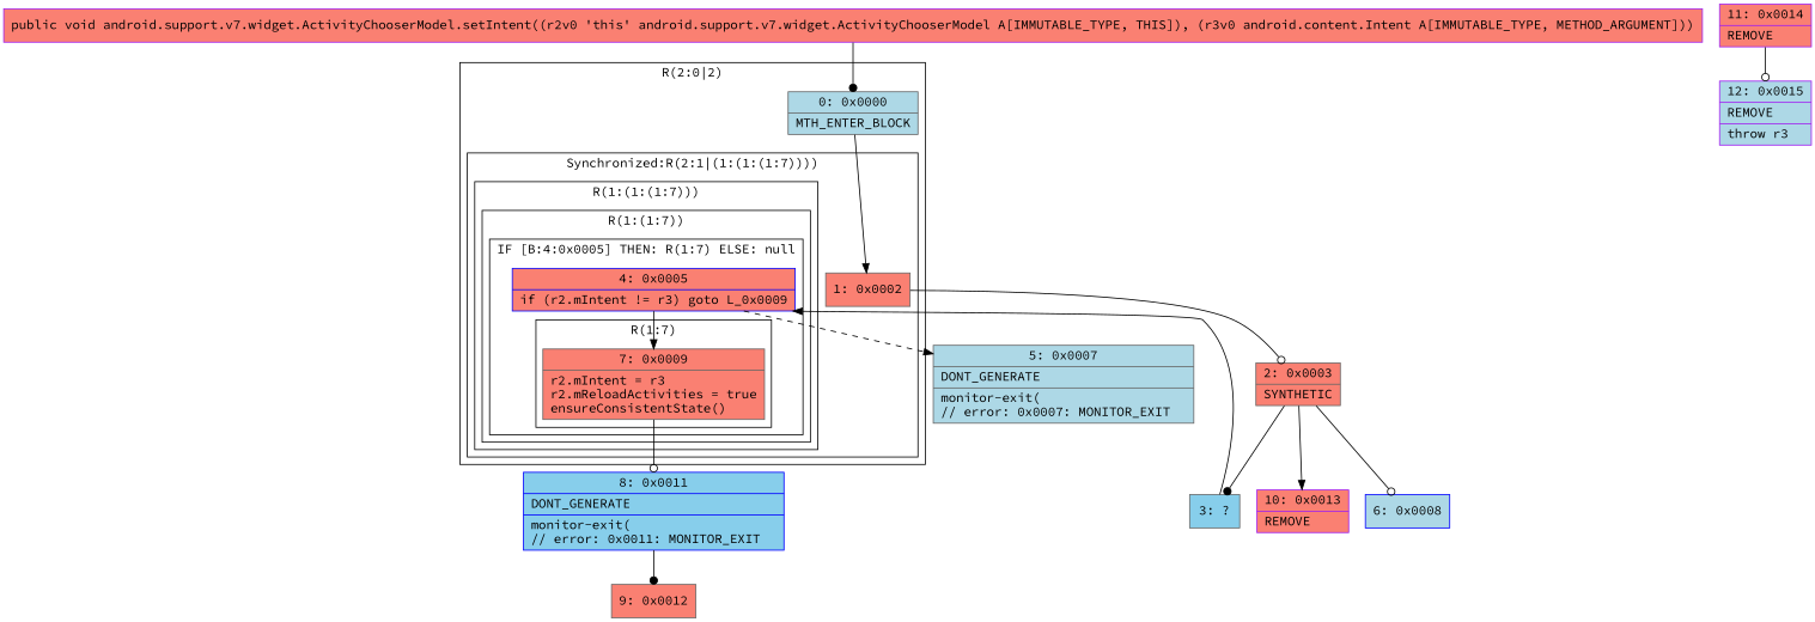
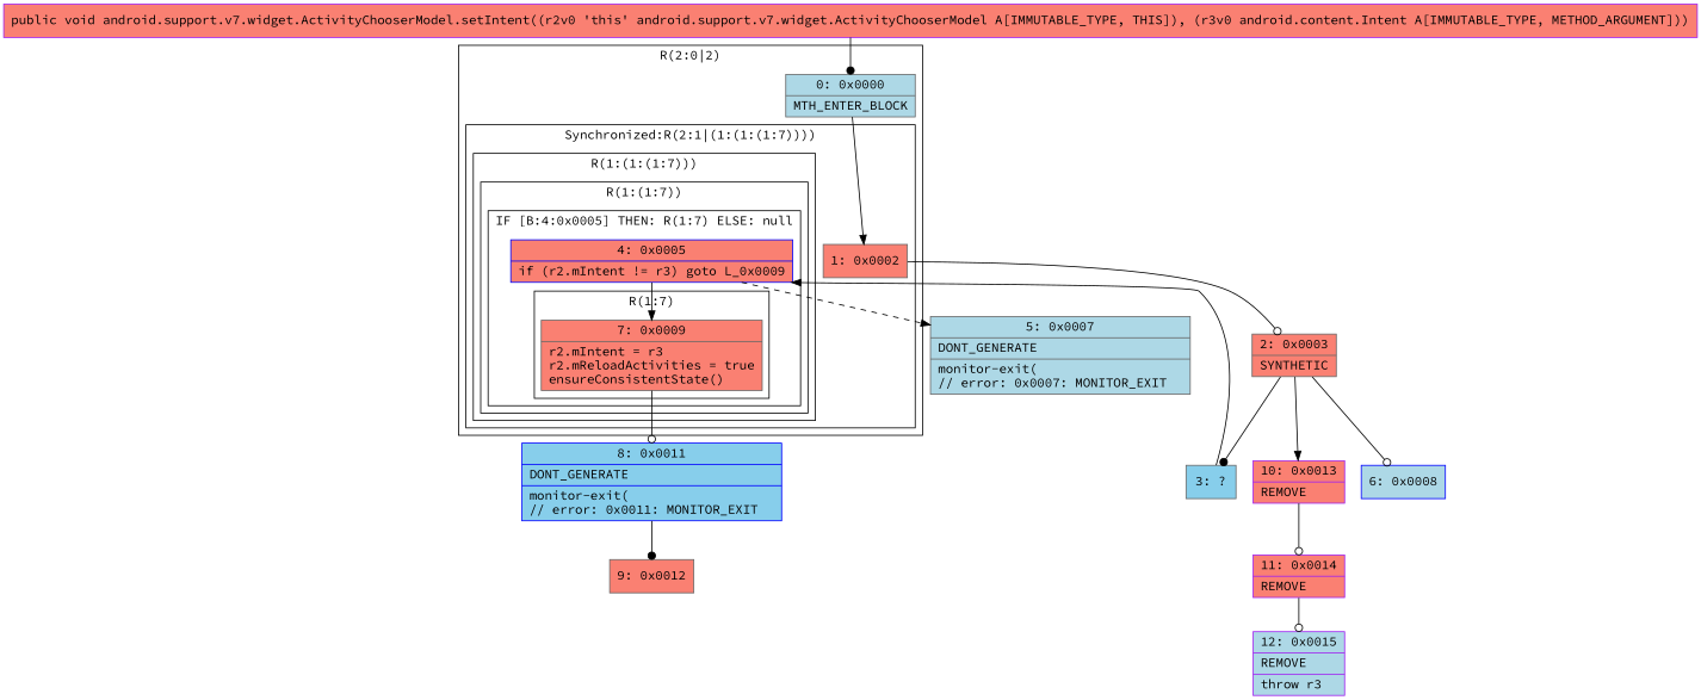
  digraph {
    fontname="Source Code Pro"
    node [color=gray40 fillcolor=salmon fontname="Source Code Pro" shape=record style=filled]
    edge [arrowhead=odot fontname="Source Code Pro"]
    n1 [label="{7\:\ 0x0009|r2.mIntent = r3\lr2.mReloadActivities = true\lensureConsistentState()\l}"]
    n2 [color=blue label="{4\:\ 0x0005|if (r2.mIntent != r3) goto L_0x0009\l}"]
    n3 [label="{1\:\ 0x0002}"]
    n4 [fillcolor=lightblue label="{0\:\ 0x0000|MTH_ENTER_BLOCK\l}"]
    n5 [color=blue fillcolor=skyblue label="{8\:\ 0x0011|DONT_GENERATE\l|monitor\-exit(\l\/\/ error: 0x0011: MONITOR_EXIT  \l}"]
    n6 [fillcolor=lightblue label="{5\:\ 0x0007|DONT_GENERATE\l|monitor\-exit(\l\/\/ error: 0x0007: MONITOR_EXIT  \l}"]
    n7 [label="{2\:\ 0x0003|SYNTHETIC\l}"]
    n8 [fillcolor=skyblue label="{3\:\ ?}"]
    n9 [color=purple label="{10\:\ 0x0013|REMOVE\l}"]
    n10 [color=blue fillcolor=lightblue label="{6\:\ 0x0008}"]
    n11 [label="{9\:\ 0x0012}"]
    n12 [color=purple label="{11\:\ 0x0014|REMOVE\l}"]
    n13 [color=purple fillcolor=lightblue label="{12\:\ 0x0015|REMOVE\l|throw r3\l}"]
    n14 [color=purple label="{public void android.support.v7.widget.ActivityChooserModel.setIntent((r2v0 'this' android.support.v7.widget.ActivityChooserModel A[IMMUTABLE_TYPE, THIS]), (r3v0 android.content.Intent A[IMMUTABLE_TYPE, METHOD_ARGUMENT])) }"]
    subgraph cluster_1 {
      label="R(2:0|2)"
      n4
      subgraph cluster_2 {
        label="Synchronized:R(2:1|(1:(1:(1:7))))"
        n3
        subgraph cluster_3 {
          label="R(1:(1:(1:7)))"
          subgraph cluster_4 {
            label="R(1:(1:7))"
            subgraph cluster_5 {
              label="IF [B:4:0x0005] THEN: R(1:7) ELSE: null"
              n2
              subgraph cluster_6 {
                label="R(1:7)"
                n1
              }
            }
          }
        }
      }
    }
    n1 -> n5
    n2 -> n1 [arrowhead=normal]
    n2 -> n6 [arrowhead=normal style=dashed]
    n3 -> n7
    n4 -> n3 [arrowhead=normal]
    n5 -> n11 [arrowhead=dot]
    n7 -> n8 [arrowhead=dot]
    n7 -> n9 [arrowhead=normal]
    n7 -> n10
    n8 -> n2 [arrowhead=normal]
+   n9 -> n12
    n12 -> n13
    n14 -> n4 [arrowhead=dot]
  }
